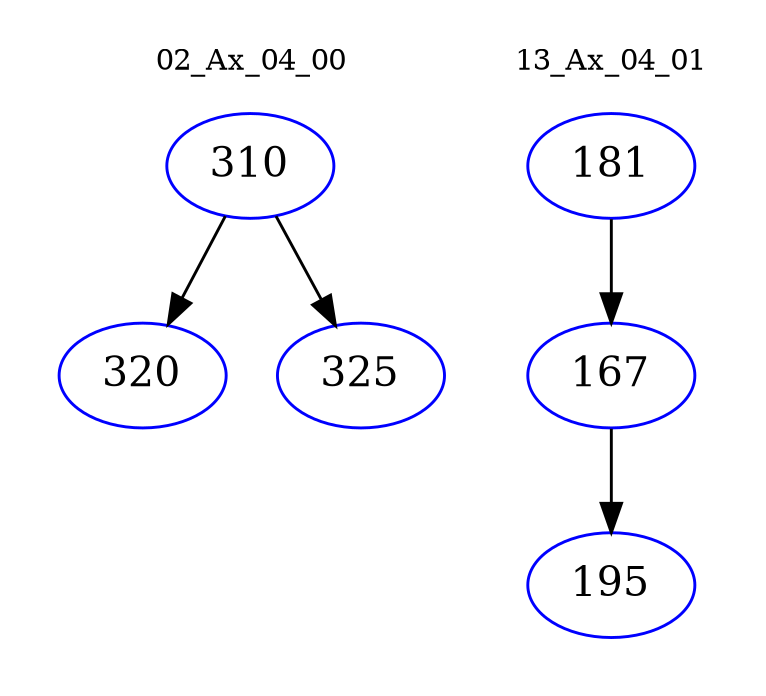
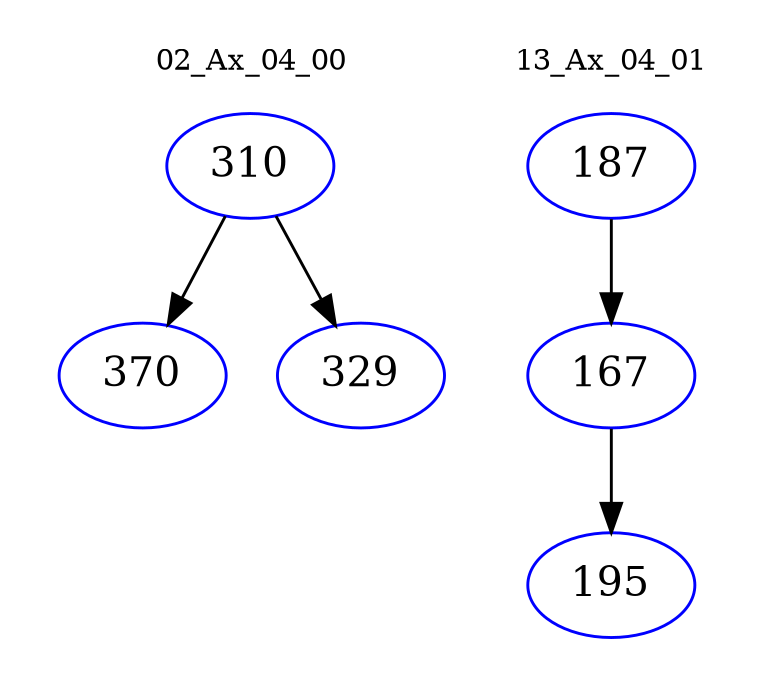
  digraph {
    node [color=blue]
    edge [color=black]
    n1 [label=310]
-   n2 [label=320]
-   n3 [label=325]
-   n4 [label=181]
+   n2 [label=370]
+   n3 [label=329]
+   n4 [label=187]
    n5 [label=167]
    n6 [label=195]
    subgraph cluster_1 {
      color=white
      fontsize=10
      label="02_Ax_04_00"
      n1
      n2
      n3
    }
    subgraph cluster_2 {
      color=white
      fontsize=10
      label="13_Ax_04_01"
      n4
      n5
      n6
    }
    n1 -> n2
    n1 -> n3
    n4 -> n5
    n5 -> n6
  }
